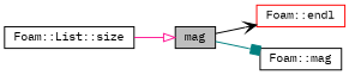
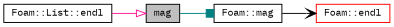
  digraph {
    fontname="IBM Plex Mono"
    rankdir=LR
    node [color=black fontname="IBM Plex Mono" fontsize=10 shape=record]
    edge [fontname="IBM Plex Mono" fontsize=10 labelfontname=Helvetica labelfontsize=10 style=solid]
    n1 [fillcolor=grey75 fontcolor=black height=0.2 label=mag style=filled width=0.4]
    n2 [color=red height=0.2 label="Foam::endl" width=0.4]
    n3 [height=0.2 label="Foam::mag" width=0.4]
-   n4 [height=0.2 label="Foam::List::size" width=0.4]
-   n1 -> n2 [arrowhead=vee color=black]
+   n4 [height=0.2 label="Foam::List::endl" width=0.4]
+   n3 -> n2 [arrowhead=vee color=black]
    n1 -> n3 [arrowhead=box color=teal]
    n4 -> n1 [arrowhead=onormal color=deeppink]
  }
